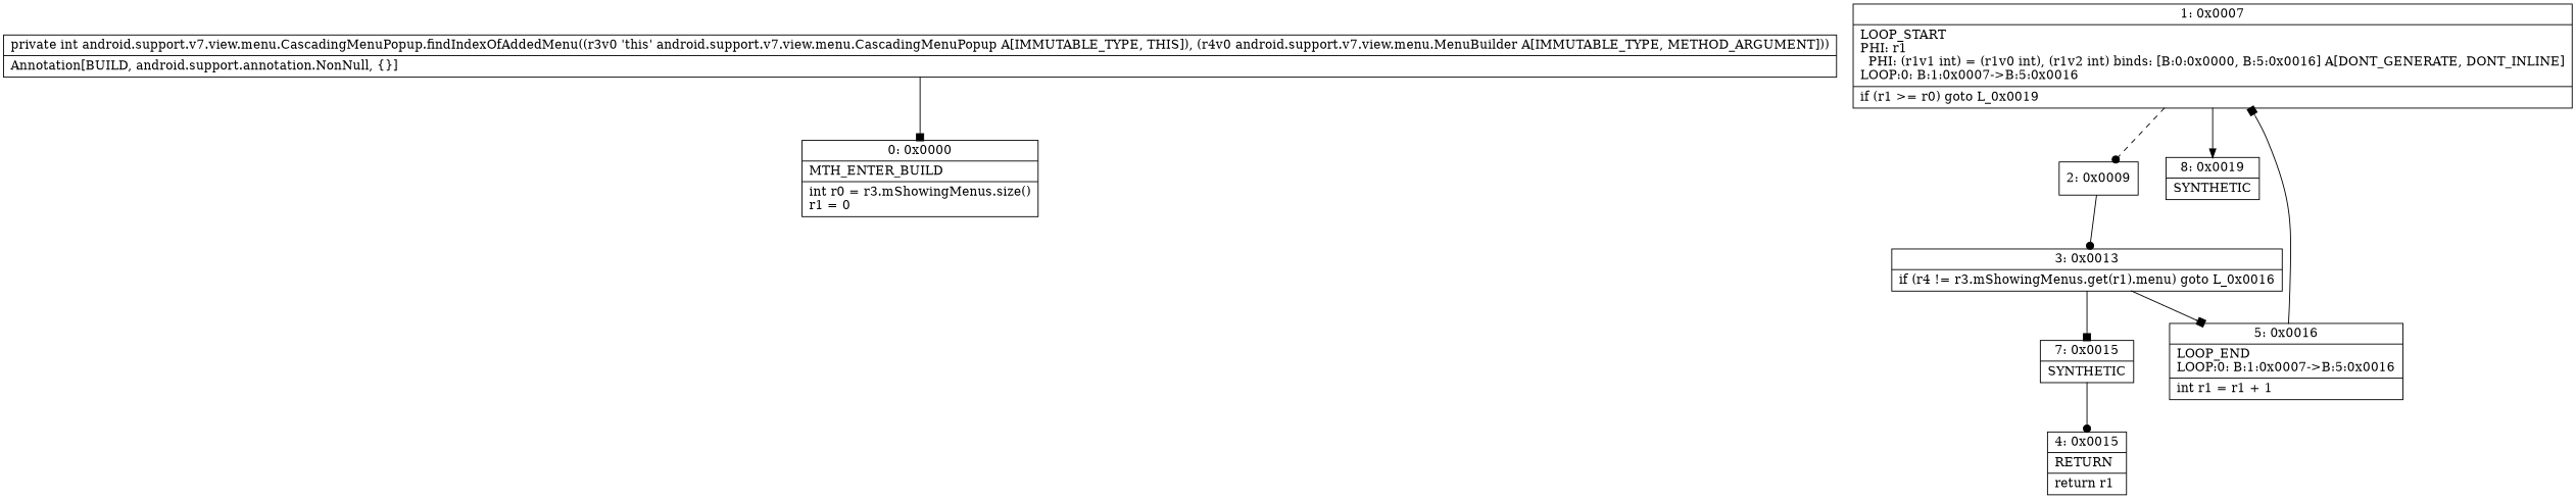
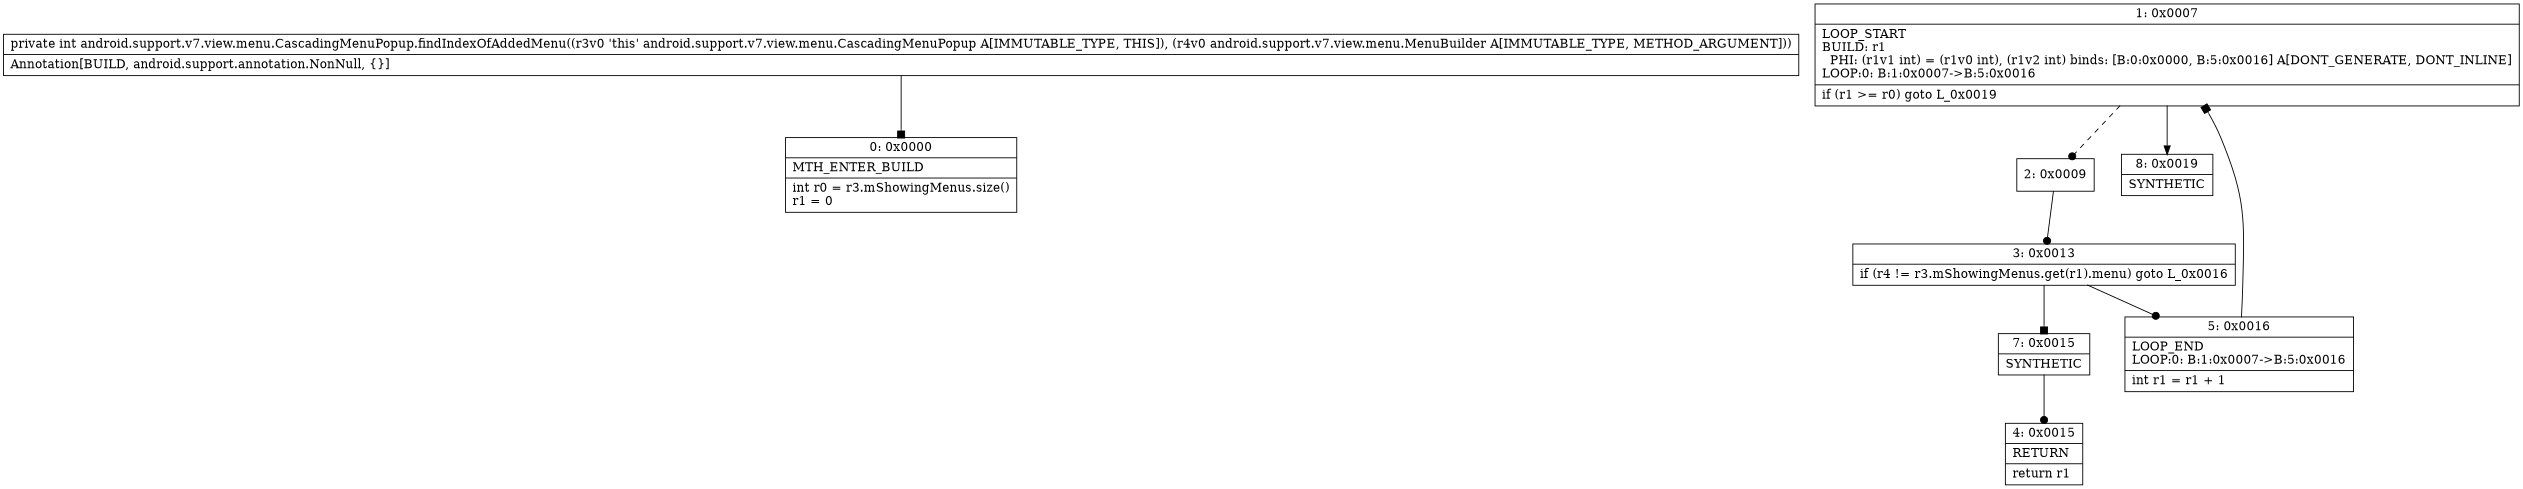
  digraph {
    node [shape=record]
    edge [arrowhead=dot]
    n1 [label="{0\:\ 0x0000|MTH_ENTER_BUILD\l|int r0 = r3.mShowingMenus.size()\lr1 = 0\l}"]
-   n2 [label="{1\:\ 0x0007|LOOP_START\lPHI: r1 \l  PHI: (r1v1 int) = (r1v0 int), (r1v2 int) binds: [B:0:0x0000, B:5:0x0016] A[DONT_GENERATE, DONT_INLINE]\lLOOP:0: B:1:0x0007\-\>B:5:0x0016\l|if (r1 \>= r0) goto L_0x0019\l}"]
+   n2 [label="{1\:\ 0x0007|LOOP_START\lBUILD: r1 \l  PHI: (r1v1 int) = (r1v0 int), (r1v2 int) binds: [B:0:0x0000, B:5:0x0016] A[DONT_GENERATE, DONT_INLINE]\lLOOP:0: B:1:0x0007\-\>B:5:0x0016\l|if (r1 \>= r0) goto L_0x0019\l}"]
    n3 [label="{2\:\ 0x0009}"]
    n4 [label="{8\:\ 0x0019|SYNTHETIC\l}"]
    n5 [label="{3\:\ 0x0013|if (r4 != r3.mShowingMenus.get(r1).menu) goto L_0x0016\l}"]
    n6 [label="{5\:\ 0x0016|LOOP_END\lLOOP:0: B:1:0x0007\-\>B:5:0x0016\l|int r1 = r1 + 1\l}"]
    n7 [label="{7\:\ 0x0015|SYNTHETIC\l}"]
    n8 [label="{4\:\ 0x0015|RETURN\l|return r1\l}"]
    n9 [label="{private int android.support.v7.view.menu.CascadingMenuPopup.findIndexOfAddedMenu((r3v0 'this' android.support.v7.view.menu.CascadingMenuPopup A[IMMUTABLE_TYPE, THIS]), (r4v0 android.support.v7.view.menu.MenuBuilder A[IMMUTABLE_TYPE, METHOD_ARGUMENT]))  | Annotation[BUILD, android.support.annotation.NonNull, \{\}]\l}"]
    n2 -> n3 [style=dashed]
    n2 -> n4 [arrowhead=normal]
    n3 -> n5
-   n5 -> n6 [arrowhead=box]
+   n5 -> n6
    n5 -> n7 [arrowhead=box style=solid]
    n6 -> n2 [arrowhead=box]
    n7 -> n8
    n9 -> n1 [arrowhead=box]
  }
